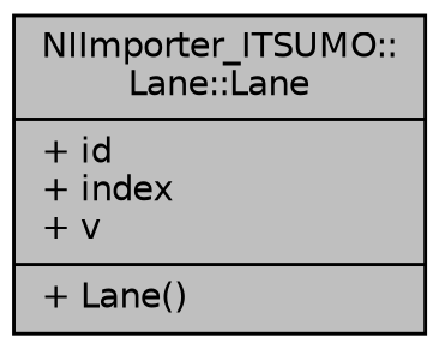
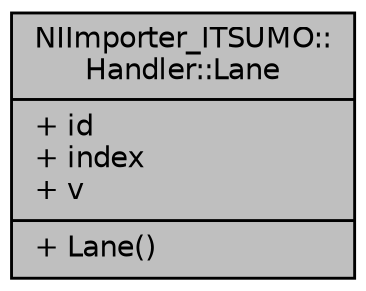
  digraph {
-   n1 [color=black fillcolor=grey75 fontcolor=black fontname=Helvetica fontsize=10 height=0.2 label="{NIImporter_ITSUMO::\lLane::Lane\n|+ id\l+ index\l+ v\l|+ Lane()\l}" shape=record style=filled width=0.4]
+   n1 [color=black fillcolor=grey75 fontcolor=black fontname=Helvetica fontsize=10 height=0.2 label="{NIImporter_ITSUMO::\lHandler::Lane\n|+ id\l+ index\l+ v\l|+ Lane()\l}" shape=record style=filled width=0.4]
  }
